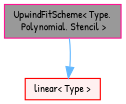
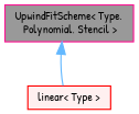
  digraph {
    fontname="Patrick Hand"
    node [fontname="Patrick Hand" fontsize=10 shape=box style=filled]
    n1 [color=deeppink fillcolor=grey60 fontcolor=black height=0.2 label="UpwindFitScheme\< Type,\l Polynomial, Stencil \>" width=0.4]
    n2 [color=red fillcolor="#FFF0F0" height=0.2 label="linear\< Type \>" width=0.4]
-   n2 -> n1 [color=steelblue1 dir=back fontname="Patrick Hand" fontsize=10 labelfontname=Helvetica labelfontsize=10 style=solid]
+   n1 -> n2 [color=steelblue1 dir=back fontname="Patrick Hand" fontsize=10 labelfontname=Helvetica labelfontsize=10 style=solid]
  }
